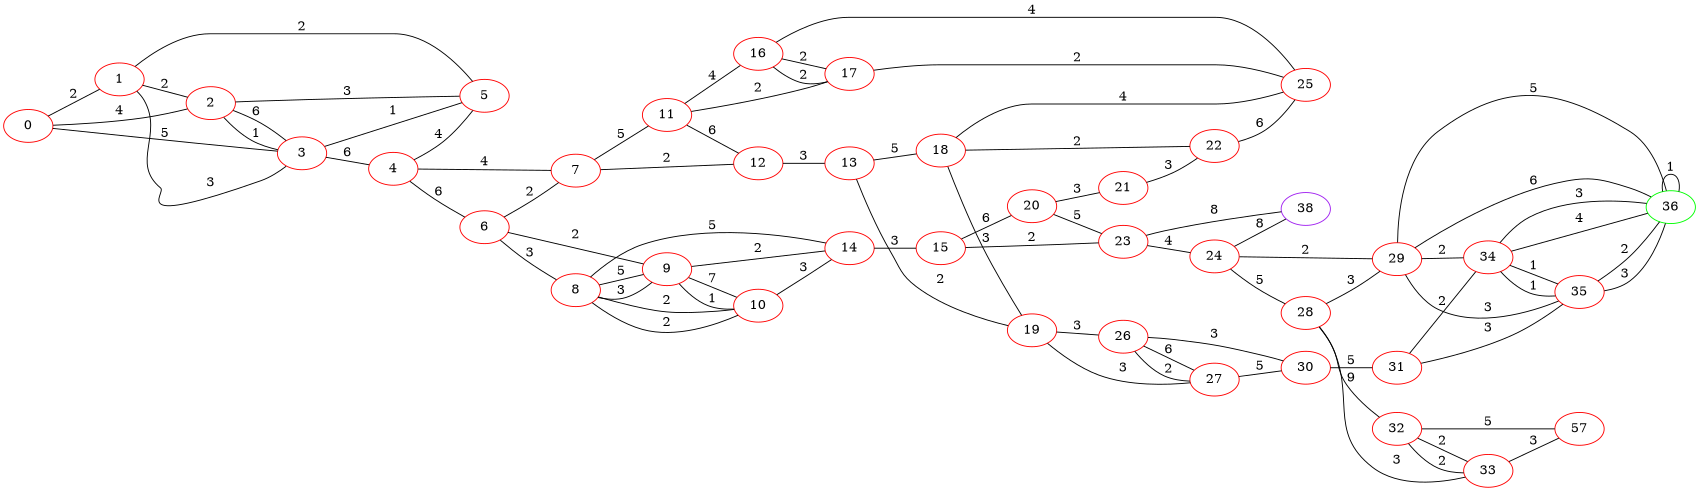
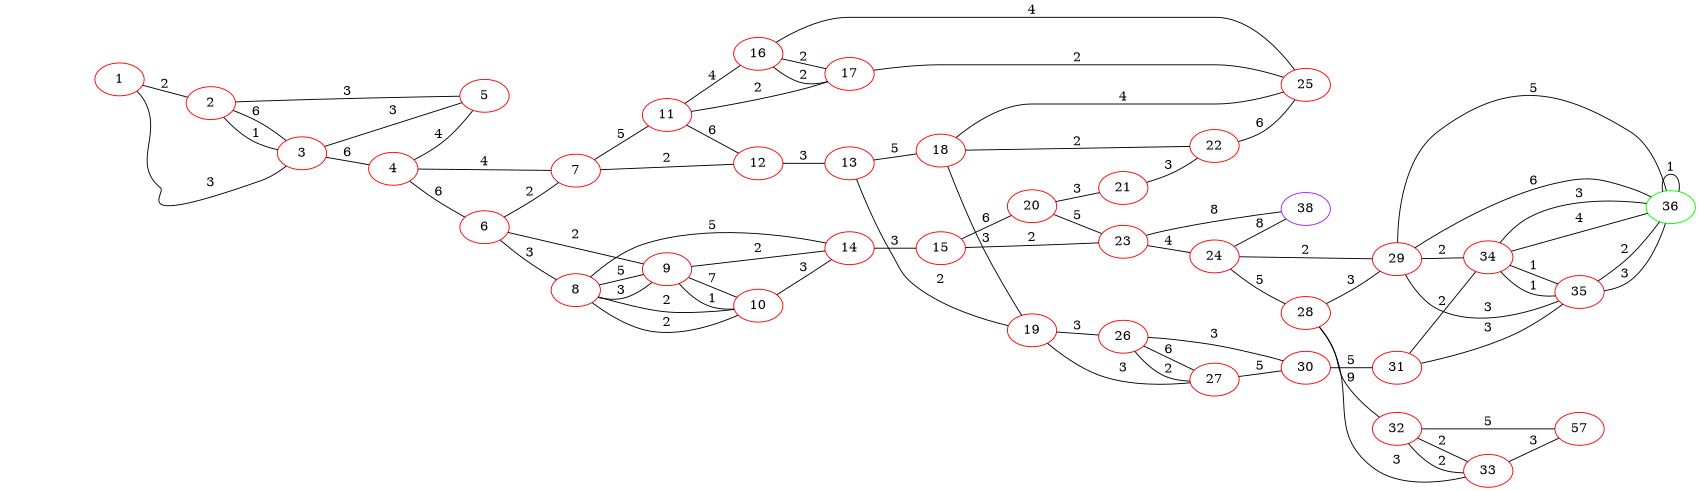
  graph {
    rankdir=LR
    node [color=red weight=1]
-   0
    1
    2
    3
    5
    4
    6
    7
    8
    9
    11
    12
    10
    14
    16
    17
    13
    15
    25
    18
    19
    22
    26
    27
    20
    23
    21
    24
    38 [color=purple weight=4]
    30
    28
    29
    32
    33
    34
    35
    36 [color=green weight=2]
    31
    n39 [label=57]
-   0 -- 1 [label=2]
-   0 -- 2 [label=4]
-   0 -- 3 [label=5]
    1 -- 2 [label=2]
    1 -- 3 [label=3]
-   1 -- 5 [label=2]
    2 -- 3 [label=6]
    2 -- 3 [label=1]
    2 -- 5 [label=3]
-   3 -- 5 [label=1]
+   3 -- 5 [label=3]
    3 -- 4 [label=6]
    4 -- 5 [label=4]
    4 -- 6 [label=6]
    4 -- 7 [label=4]
    6 -- 7 [label=2]
    6 -- 8 [label=3]
    6 -- 9 [label=2]
    7 -- 11 [label=5]
    7 -- 12 [label=2]
    8 -- 9 [label=5]
    8 -- 9 [label=3]
    8 -- 10 [label=2]
    8 -- 10 [label=2]
    8 -- 14 [label=5]
    9 -- 10 [label=7]
    9 -- 10 [label=1]
    9 -- 14 [label=2]
    11 -- 12 [label=6]
    11 -- 16 [label=4]
    11 -- 17 [label=2]
    12 -- 13 [label=3]
    10 -- 14 [label=3]
    14 -- 15 [label=3]
    16 -- 17 [label=2]
    16 -- 17 [label=2]
    16 -- 25 [label=4]
    17 -- 25 [label=2]
    13 -- 18 [label=5]
    13 -- 19 [label=2]
    15 -- 20 [label=6]
    15 -- 23 [label=2]
    18 -- 25 [label=4]
    18 -- 19 [label=3]
    18 -- 22 [label=2]
    19 -- 26 [label=3]
    19 -- 27 [label=3]
    22 -- 25 [label=6]
    26 -- 27 [label=6]
    26 -- 27 [label=2]
    26 -- 30 [label=3]
    27 -- 30 [label=5]
    20 -- 23 [label=5]
    20 -- 21 [label=3]
    23 -- 24 [label=4]
    23 -- 38 [label=8]
    21 -- 22 [label=3]
    24 -- 38 [label=8]
    24 -- 28 [label=5]
    24 -- 29 [label=2]
    30 -- 31 [label=5]
    28 -- 29 [label=3]
    28 -- 32 [label=9]
    28 -- 33 [label=3]
    29 -- 34 [label=2]
    29 -- 35 [label=3]
    29 -- 36 [label=5]
    29 -- 36 [label=6]
    32 -- 33 [label=2]
    32 -- 33 [label=2]
    32 -- n39 [label=5]
    33 -- n39 [label=3]
    34 -- 35 [label=1]
    34 -- 35 [label=1]
    34 -- 36 [label=3]
    34 -- 36 [label=4]
    35 -- 36 [label=2]
    35 -- 36 [label=3]
    36 -- 36 [label=1]
    31 -- 34 [label=2]
    31 -- 35 [label=3]
  }
